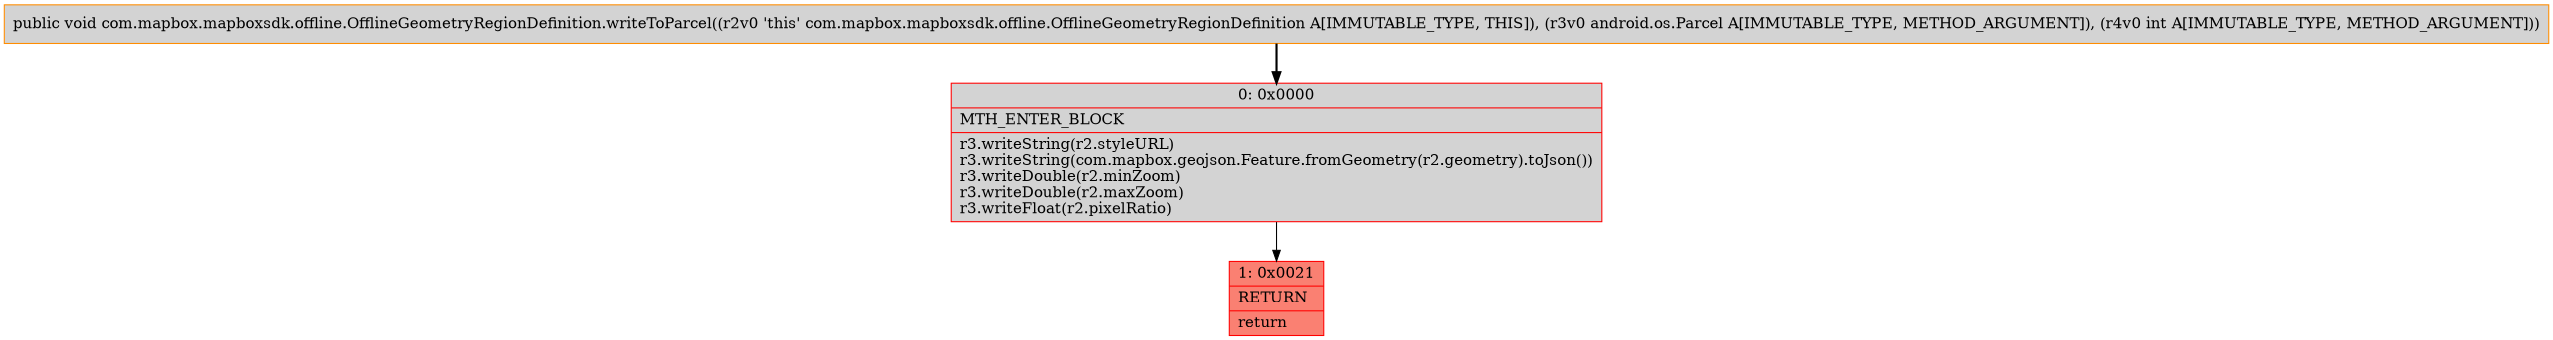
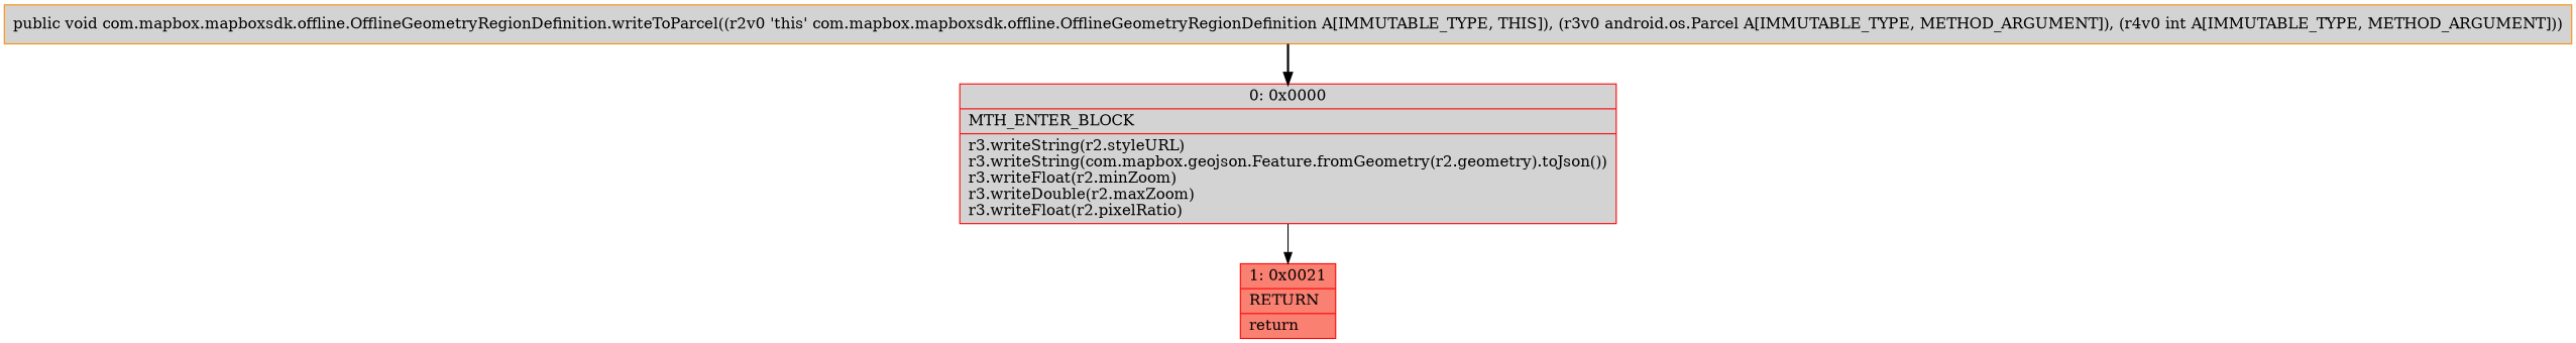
  digraph {
    node [shape=record style=filled fillcolor=lightgrey color=red]
-   n1 [label="{0\:\ 0x0000|MTH_ENTER_BLOCK\l|r3.writeString(r2.styleURL)\lr3.writeString(com.mapbox.geojson.Feature.fromGeometry(r2.geometry).toJson())\lr3.writeDouble(r2.minZoom)\lr3.writeDouble(r2.maxZoom)\lr3.writeFloat(r2.pixelRatio)\l}"]
+   n1 [label="{0\:\ 0x0000|MTH_ENTER_BLOCK\l|r3.writeString(r2.styleURL)\lr3.writeString(com.mapbox.geojson.Feature.fromGeometry(r2.geometry).toJson())\lr3.writeFloat(r2.minZoom)\lr3.writeDouble(r2.maxZoom)\lr3.writeFloat(r2.pixelRatio)\l}"]
    n2 [label="{1\:\ 0x0021|RETURN\l|return\l}" fillcolor=salmon]
    n3 [label="{public void com.mapbox.mapboxsdk.offline.OfflineGeometryRegionDefinition.writeToParcel((r2v0 'this' com.mapbox.mapboxsdk.offline.OfflineGeometryRegionDefinition A[IMMUTABLE_TYPE, THIS]), (r3v0 android.os.Parcel A[IMMUTABLE_TYPE, METHOD_ARGUMENT]), (r4v0 int A[IMMUTABLE_TYPE, METHOD_ARGUMENT])) }" color=darkorange]
    n1 -> n2 [style=solid]
    n3 -> n1 [style=bold]
  }
